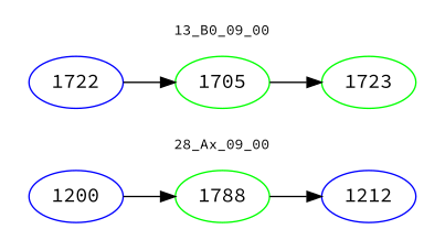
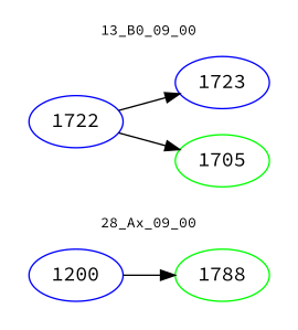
  digraph {
    fontname="Source Code Pro"
    rankdir=LR
    node [color=blue fontname="Source Code Pro"]
    edge [color=black fontname="Source Code Pro"]
    n1 [label=1200]
    n2 [color=green label=1788]
-   n3 [label=1212]
    n4 [label=1722]
    n5 [color=green label=1705]
-   n6 [color=green label=1723]
+   n6 [label=1723]
    subgraph cluster_1 {
      color=white
      fontsize=10
      label="28_Ax_09_00"
      n1
      n2
-     n3
    }
    subgraph cluster_2 {
      color=white
      fontsize=10
      label="13_B0_09_00"
      n4
      n5
      n6
    }
    n1 -> n2
-   n2 -> n3
    n4 -> n5
-   n5 -> n6
+   n4 -> n6
  }
